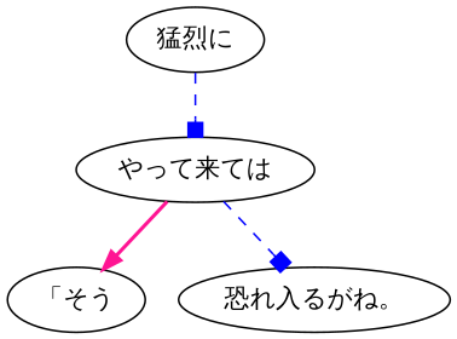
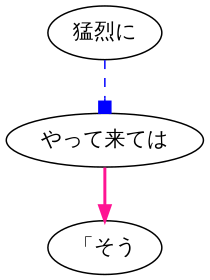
  digraph {
    fontname="Noto Sans"
    node [fontname="Noto Sans"]
    edge [arrowhead=box color=blue fontname="Noto Sans" style=dashed]
    n1 [label="「そう"]
    n2 [label="やって来ては"]
-   n3 [label="恐れ入るがね。"]
    n4 [label="猛烈に"]
    n2 -> n1 [arrowhead=normal color=deeppink style=bold]
-   n2 -> n3
    n4 -> n2
  }
